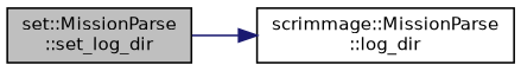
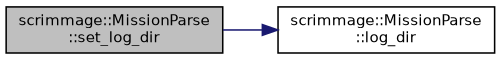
  digraph {
    rankdir=LR
    node [color=black fontname=Helvetica fontsize=10 shape=record style=filled]
-   n1 [fillcolor=grey75 fontcolor=black height=0.2 label="set::MissionParse\l::set_log_dir" width=0.4]
+   n1 [fillcolor=grey75 fontcolor=black height=0.2 label="scrimmage::MissionParse\l::set_log_dir" width=0.4]
    n2 [fillcolor=white height=0.2 label="scrimmage::MissionParse\l::log_dir" width=0.4]
    n1 -> n2 [color=midnightblue fontname=Helvetica fontsize=10 labelfontname=Helvetica labelfontsize=10 style=solid]
  }
